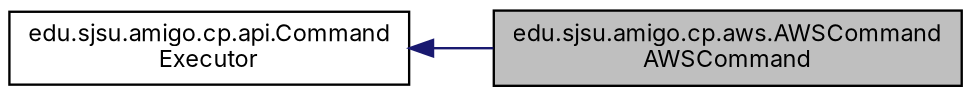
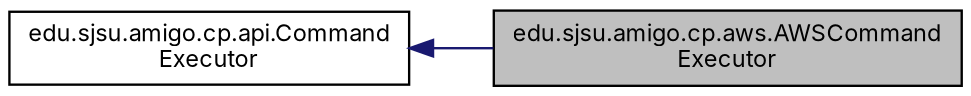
  digraph {
    rankdir=LR
    fontname=Inter
    node [color=black fontname=Inter fontsize=10 shape=record style=filled]
-   n1 [fillcolor=grey75 fontcolor=black height=0.2 label="edu.sjsu.amigo.cp.aws.AWSCommand\lAWSCommand" width=0.4]
+   n1 [fillcolor=grey75 fontcolor=black height=0.2 label="edu.sjsu.amigo.cp.aws.AWSCommand\lExecutor" width=0.4]
    n2 [fillcolor=white height=0.2 label="edu.sjsu.amigo.cp.api.Command\lExecutor" width=0.4]
    n2 -> n1 [color=midnightblue dir=back fontname=Inter fontsize=10 labelfontname=Helvetica labelfontsize=10 style=solid]
  }
